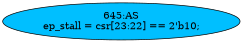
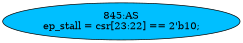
  strict digraph {
-   n1 [ast="<pyverilog.vparser.ast.Assign object at 0x7fae5e0fab50>" def_var="['ep_stall']" fillcolor=deepskyblue label="645:AS\nep_stall = csr[23:22] == 2'b10;" statements="[]" style=filled typ=Assign use_var="['csr']"]
+   n1 [ast="<pyverilog.vparser.ast.Assign object at 0x7fae5e0fab50>" def_var="['ep_stall']" fillcolor=deepskyblue label="845:AS\nep_stall = csr[23:22] == 2'b10;" statements="[]" style=filled typ=Assign use_var="['csr']"]
  }
